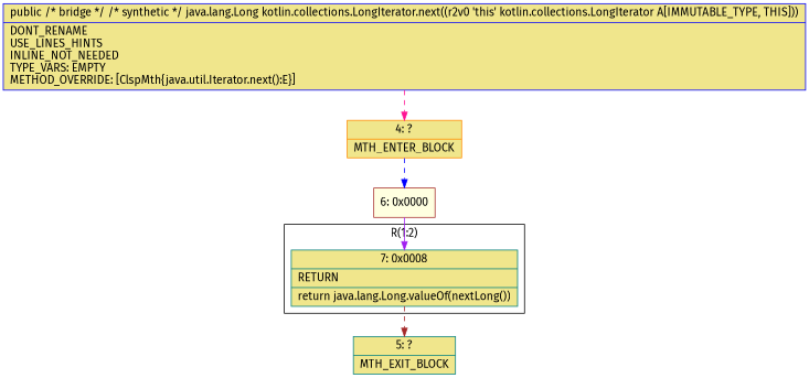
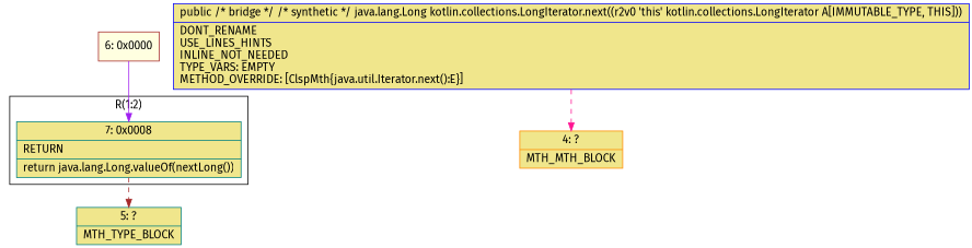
  digraph {
    fontname="Fira Sans"
    node [color=teal fillcolor=khaki fontname="Fira Sans" shape=record style=filled]
    edge [fontname="Fira Sans" style=dashed]
    n1 [label="{7\:\ 0x0008|RETURN\l|return java.lang.Long.valueOf(nextLong())\l}"]
-   n2 [label="{5\:\ ?|MTH_EXIT_BLOCK\l}"]
-   n3 [color=darkorange label="{4\:\ ?|MTH_ENTER_BLOCK\l}"]
+   n2 [label="{5\:\ ?|MTH_TYPE_BLOCK\l}"]
+   n3 [color=darkorange label="{4\:\ ?|MTH_MTH_BLOCK\l}"]
    n4 [color=brown fillcolor=lightyellow label="{6\:\ 0x0000}"]
    n5 [color=blue label="{public \/* bridge *\/ \/* synthetic *\/ java.lang.Long kotlin.collections.LongIterator.next((r2v0 'this' kotlin.collections.LongIterator A[IMMUTABLE_TYPE, THIS]))  | DONT_RENAME\lUSE_LINES_HINTS\lINLINE_NOT_NEEDED\lTYPE_VARS: EMPTY\lMETHOD_OVERRIDE: [ClspMth\{java.util.Iterator.next():E\}]\l}"]
    subgraph cluster_1 {
      label="R(1:2)"
      n1
    }
    n1 -> n2 [color=brown]
-   n3 -> n4 [color=blue]
    n4 -> n1 [color=purple style=solid]
    n5 -> n3 [color=deeppink]
  }
